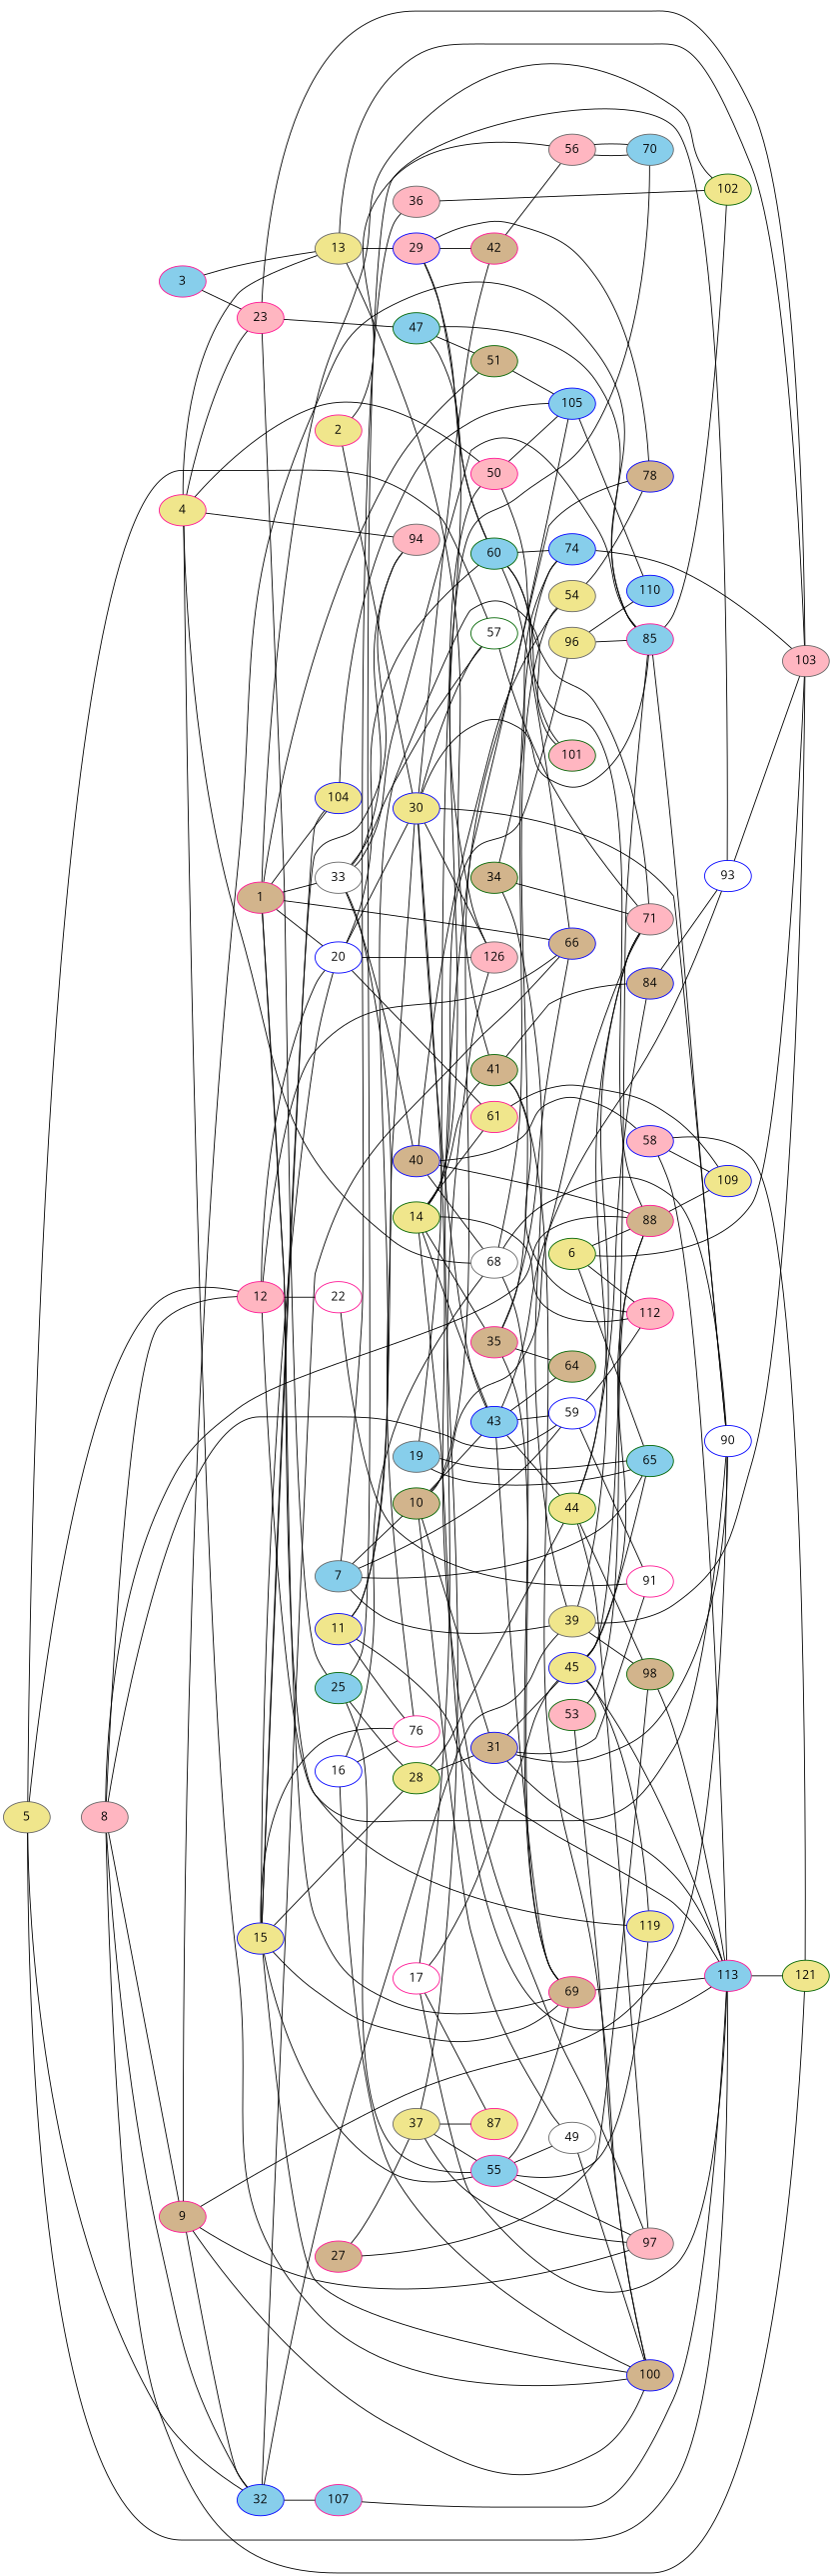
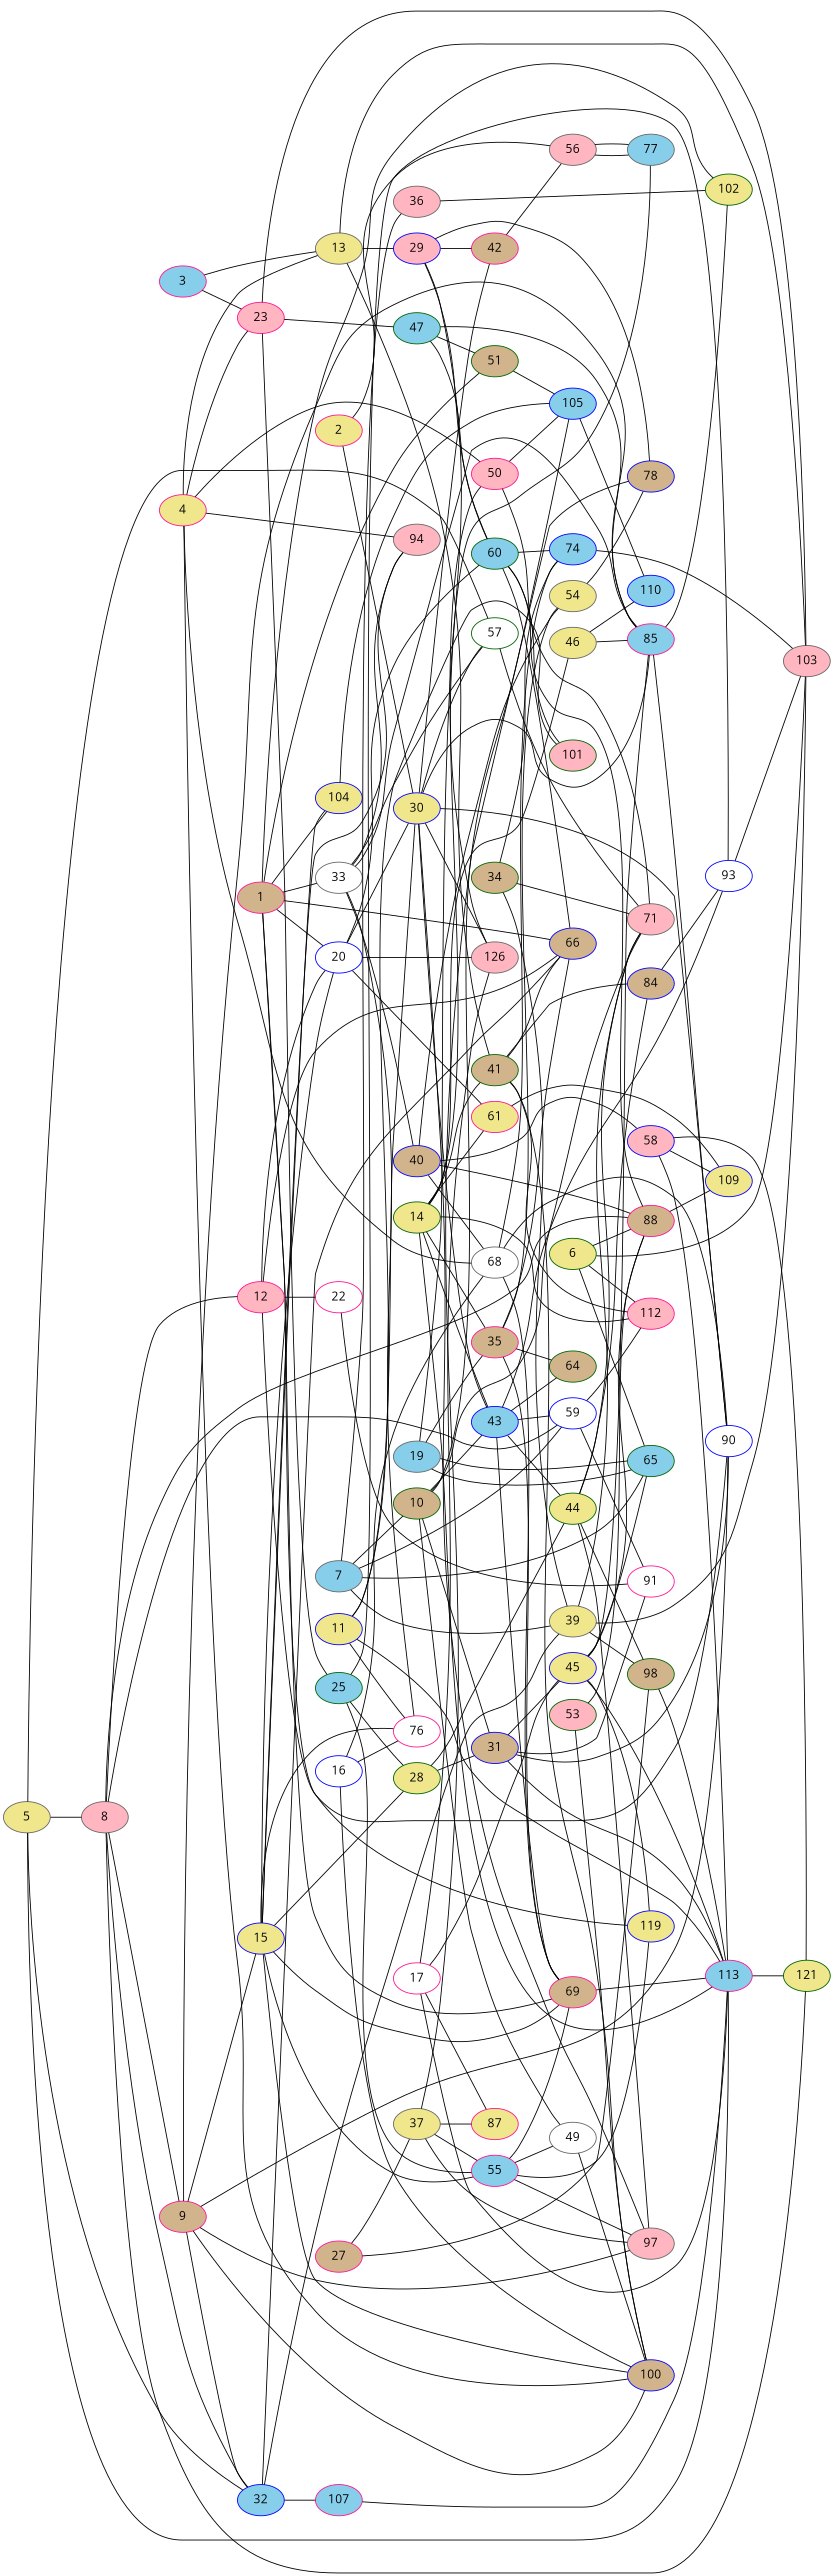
  graph {
    fontname="Open Sans"
    rankdir=LR
    node [color=blue fillcolor=khaki fontname="Open Sans" style=filled]
    edge [fontname="Open Sans"]
    1 [color=deeppink fillcolor=tan super="+38"]
    20 [fillcolor=white super="+72"]
    33 [color=gray40 fillcolor=white super="+116"]
    51 [color=darkgreen fillcolor=tan]
    66 [fillcolor=tan super="+92"]
    69 [color=deeppink fillcolor=tan super="+81"]
    102 [color=darkgreen]
    104
    119
    30 [super="+83"]
    61 [color=deeppink super="+80"]
    126 [color=gray40 fillcolor=lightpink]
    60 [color=darkgreen fillcolor=skyblue super="+86"]
    94 [color=gray40 fillcolor=lightpink]
    57 [color=darkgreen fillcolor=white]
    85 [color=deeppink fillcolor=skyblue super="+106"]
    76 [color=deeppink fillcolor=white]
    40 [fillcolor=tan super="+79"]
    105 [fillcolor=skyblue super="+123"]
    113 [color=deeppink fillcolor=skyblue super="+127"]
    90 [fillcolor=white super="+95"]
    97 [color=gray40 fillcolor=lightpink super="+118"]
    43 [fillcolor=skyblue super="+115"]
    42 [color=deeppink fillcolor=tan]
    2 [color=deeppink]
    56 [color=gray40 fillcolor=lightpink]
-   70 [color=gray40 fillcolor=skyblue]
+   70 [color=gray40 fillcolor=skyblue label=77]
    13 [color=gray40 super="+89"]
    103 [color=gray40 fillcolor=lightpink super="+125"]
    29 [fillcolor=lightpink]
    41 [color=darkgreen fillcolor=tan]
    3 [color=deeppink fillcolor=skyblue]
    23 [color=deeppink fillcolor=lightpink]
    25 [color=darkgreen fillcolor=skyblue]
    47 [color=darkgreen fillcolor=skyblue]
    107 [color=deeppink fillcolor=skyblue]
    4 [color=deeppink super="+18"]
    68 [color=gray40 fillcolor=white super="+82"]
    100 [fillcolor=tan super="+114"]
    50 [color=deeppink fillcolor=lightpink super="+111"]
    74 [fillcolor=skyblue]
    5 [color=gray40 super="+62"]
    8 [color=gray40 fillcolor=lightpink super="+24"]
    32 [fillcolor=skyblue]
    88 [color=deeppink fillcolor=tan super="+108"]
    59 [fillcolor=white]
    9 [color=deeppink fillcolor=tan super="+52"]
    12 [color=deeppink fillcolor=lightpink super="+77"]
    121 [color=darkgreen]
    39 [color=gray40]
    71 [color=gray40 fillcolor=lightpink super="+122"]
    6 [color=darkgreen super="+26"]
    65 [color=darkgreen fillcolor=skyblue]
    112 [color=deeppink fillcolor=lightpink super="+124"]
    109
    7 [color=gray40 fillcolor=skyblue super="+63"]
    10 [color=darkgreen fillcolor=tan super="+67"]
    36 [color=gray40 fillcolor=lightpink]
    31 [fillcolor=tan]
    78 [fillcolor=tan]
    n61 [color=gray40 fillcolor=white label=49]
    98 [color=darkgreen fillcolor=tan]
    91 [color=deeppink fillcolor=white]
    15 [super="+48"]
    22 [color=deeppink fillcolor=white]
    28 [color=darkgreen]
    55 [color=deeppink fillcolor=skyblue super="+120"]
    45 [super="+75"]
    93 [fillcolor=white]
    44 [color=darkgreen super="+96"]
    64 [color=darkgreen fillcolor=tan]
    11 [super="+73"]
    101 [color=darkgreen fillcolor=lightpink]
    84 [fillcolor=tan]
    14 [color=darkgreen super="+21"]
    35 [color=deeppink fillcolor=tan]
-   46 [color=gray40 label=96]
+   46 [color=gray40]
    54 [color=gray40]
    110 [fillcolor=skyblue]
    16 [fillcolor=white]
    17 [color=deeppink fillcolor=white]
    87 [color=deeppink]
    19 [color=gray40 fillcolor=skyblue]
    37 [color=gray40 super="+49"]
    27 [color=deeppink fillcolor=tan]
    58 [fillcolor=lightpink]
    34 [color=darkgreen fillcolor=tan super="+117"]
    53 [color=darkgreen fillcolor=lightpink]
    1 -- 20
    1 -- 33
    1 -- 51
    1 -- 66
    1 -- 69
    1 -- 102
    1 -- 104
    1 -- 119
    20 -- 30
    20 -- 61 [weight=2]
    20 -- 126
    20 -- 60
    33 -- 94
    33 -- 57
    33 -- 85
    33 -- 76
    33 -- 40
    51 -- 105
    69 -- 113
    104 -- 105
    30 -- 126
    30 -- 57
    30 -- 85
    30 -- 90
    30 -- 97
    30 -- 43
    30 -- 42
    61 -- 109
    60 -- 66
    60 -- 74
    60 -- 88
    60 -- 101
    57 -- 71
    85 -- 102
    85 -- 90
    40 -- 68 [weight=2]
    40 -- 88
    40 -- 54
    40 -- 58
    105 -- 110
    113 -- 121
    43 -- 69
    43 -- 59
    43 -- 93
    43 -- 44
    43 -- 64
    42 -- 56
    2 -- 30
    2 -- 56
    56 -- 70
    56 -- 70
    13 -- 103
    13 -- 29
    13 -- 41
    29 -- 126
    29 -- 60
    29 -- 42
    29 -- 78
+   41 -- 66
    41 -- 100
    41 -- 112
    41 -- 84
    3 -- 13
    3 -- 23
    23 -- 103
    23 -- 25
    23 -- 47
    25 -- 28
    25 -- 55
    25 -- 93
    47 -- 51
    47 -- 60
    47 -- 85
    107 -- 113
    4 -- 94
    4 -- 13
    4 -- 23
    4 -- 68
    4 -- 100
    4 -- 50 [weight=2]
    68 -- 69
    68 -- 90
    68 -- 74
    50 -- 105 [weight=2]
    50 -- 71
    74 -- 103
    5 -- 57
    5 -- 113
-   5 -- 12
+   5 -- 8
    5 -- 32
    8 -- 32
    8 -- 88
    8 -- 59
    8 -- 9
    8 -- 12
    8 -- 121
    32 -- 66
    32 -- 107
    32 -- 39
    88 -- 109
    59 -- 112
    59 -- 91
    9 -- 85
    9 -- 90
    9 -- 97
    9 -- 100
    9 -- 32
+   9 -- 15
    12 -- 20
    12 -- 66
    12 -- 90
    12 -- 22
    39 -- 103
    39 -- 71
    39 -- 98
    6 -- 103
    6 -- 88 [weight=2]
    6 -- 65
    6 -- 112
    7 -- 59
    7 -- 39
    7 -- 65
    7 -- 10
    7 -- 36
    10 -- 43
    10 -- 71
    10 -- 31
    10 -- 78
    10 -- n61
    36 -- 102
    31 -- 113
    31 -- 90
    31 -- 91
    31 -- 45
    n61 -- 100
    98 -- 113
    15 -- 20
    15 -- 69
    15 -- 104
    15 -- 94
    15 -- 76
    15 -- 100
    15 -- 28
    15 -- 55
    22 -- 91
    28 -- 31
    28 -- 44
    55 -- 69
    55 -- 119
    55 -- 97
    55 -- n61
    45 -- 119
    45 -- 85
    45 -- 113
    45 -- 88
    45 -- 65
    93 -- 103
    44 -- 97
    44 -- 71
    44 -- 98
    44 -- 84
    11 -- 30
    11 -- 76
    11 -- 113
    11 -- 101
    84 -- 93
    14 -- 61
    14 -- 113
    14 -- 43 [weight=2]
    14 -- 41
    14 -- 50
    14 -- 112
    14 -- 35
    14 -- 46
    35 -- 66
    35 -- 69
    35 -- 64
    35 -- 54
    46 -- 85
    46 -- 110
    54 -- 78
    16 -- 76
    16 -- 68
    16 -- 100
    17 -- 126
    17 -- 113
    17 -- 45
    17 -- 87
    19 -- 70
    19 -- 65
    19 -- 65
+   19 -- 35
    37 -- 105
    37 -- 97
    37 -- 55
    37 -- 87
    27 -- 98
    27 -- 37
    58 -- 113
    58 -- 121
    58 -- 109
    34 -- 74
    34 -- 39
    34 -- 71
    53 -- 100
    53 -- 88
  }
